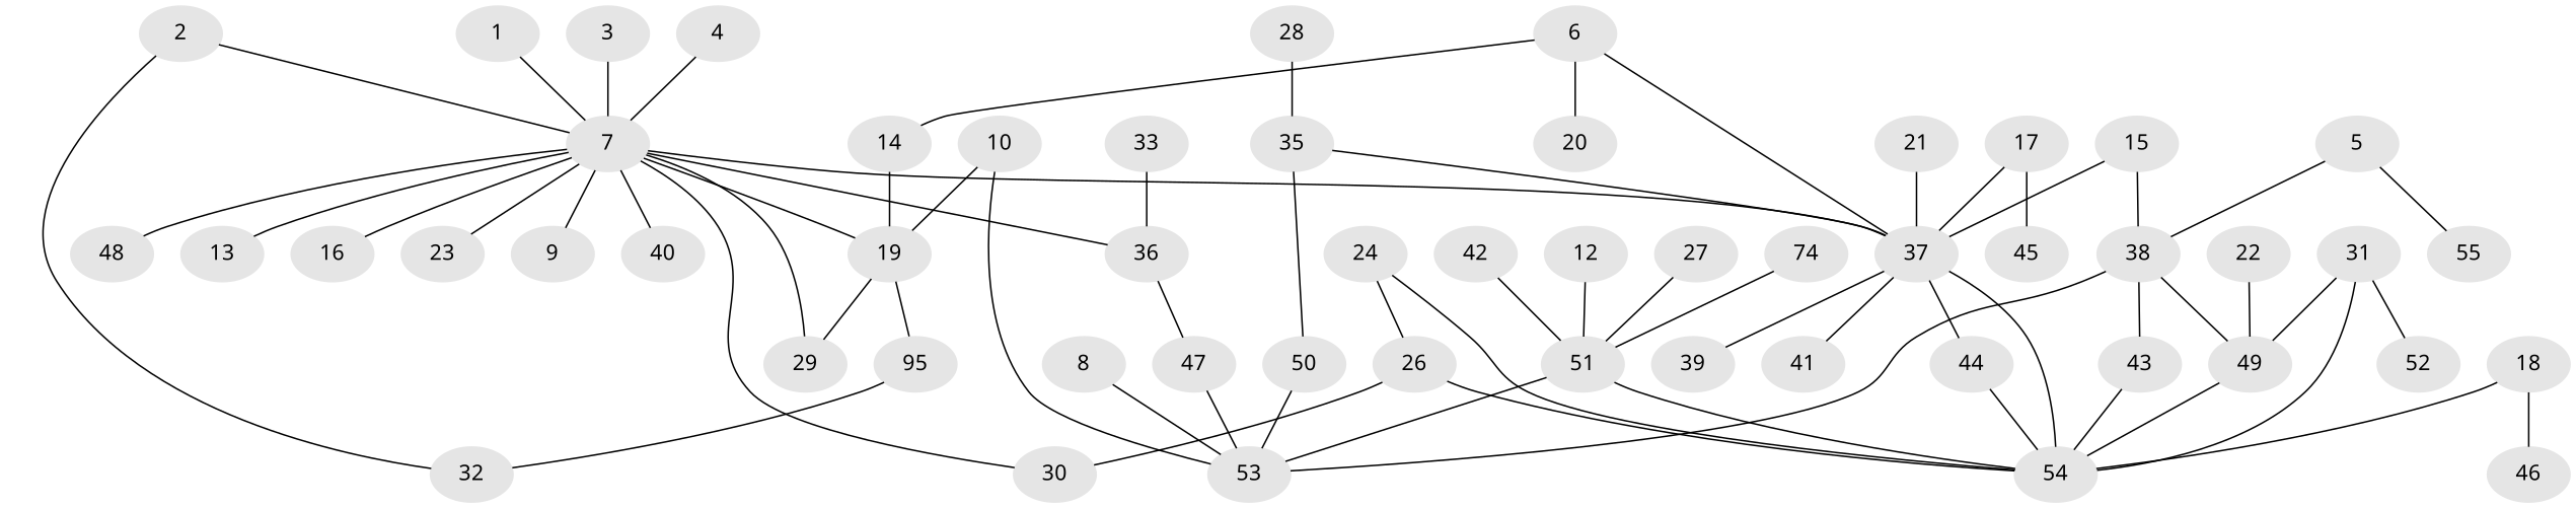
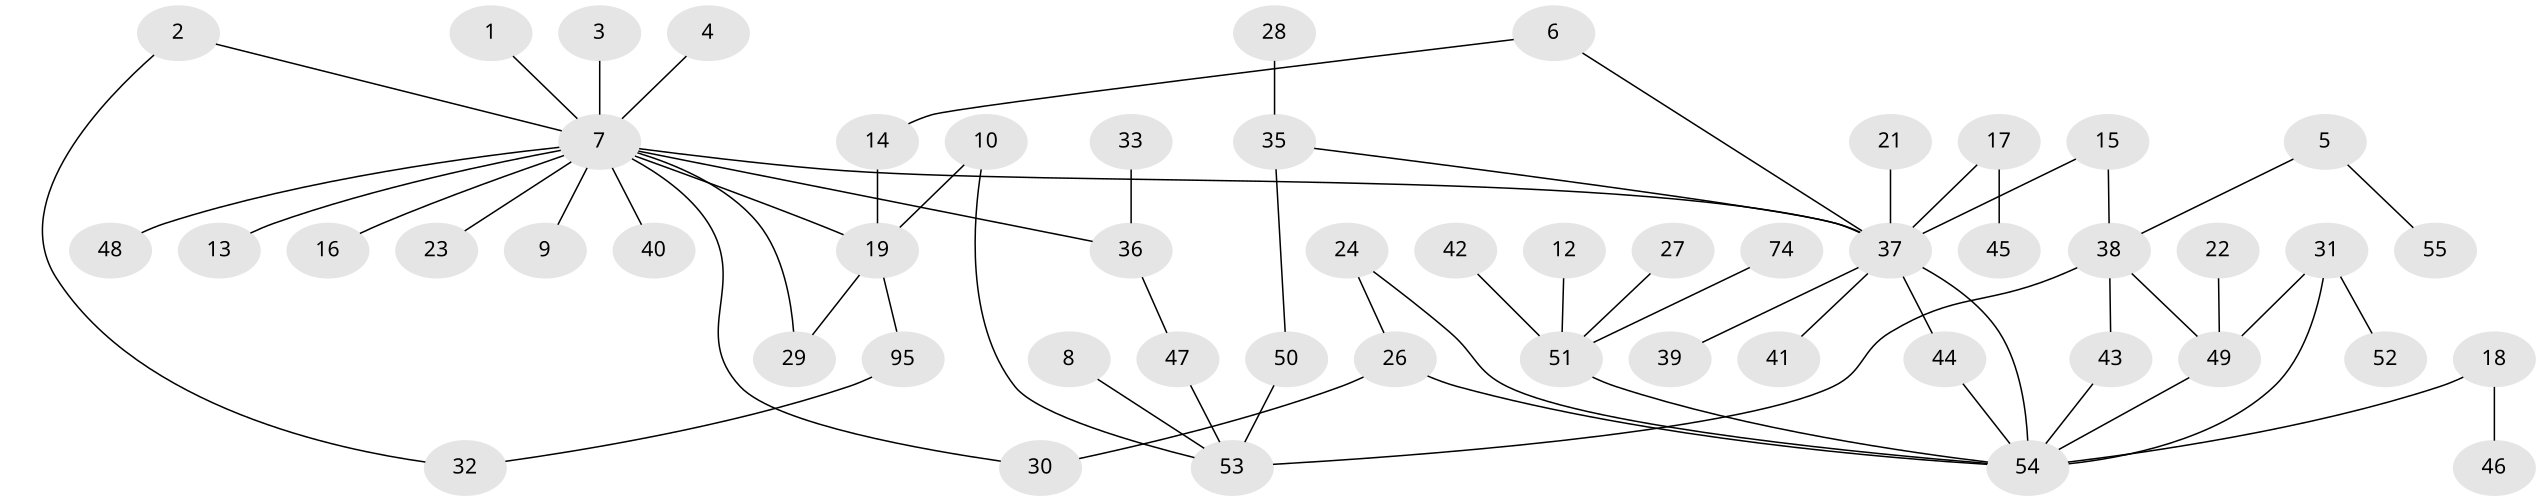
  graph {
    fontname="Noto Sans"
    node [color=gray90 fontname="Noto Sans" style=filled]
    edge [fontname="Noto Sans" weight=1.0]
    1
    7
    37
    9
    13
    16
    19
    23
    29
    30
    36
    40
    48
    2
    32
    3
    4
    5
    38
    55
    53
    49
    43
    6
    14
-   20
    54
    39
    41
    44
    n31 [label=95]
    47
    8
    10
    51
    12
    15
    17
    45
    18
    46
    21
    22
    24
    26
    27
    28
    35
    50
    31
    52
    33
    n53 [label=74]
    42
    1 -- 7
    7 -- 37
    7 -- 9
    7 -- 13
    7 -- 16
    7 -- 19
    7 -- 23
    7 -- 29
    7 -- 30
    7 -- 36
    7 -- 40
    7 -- 48
    37 -- 54
    37 -- 39
    37 -- 41
    37 -- 44
    19 -- 29
    19 -- n31
    36 -- 47
    2 -- 7
    2 -- 32
    3 -- 7
    4 -- 7
    5 -- 38
    5 -- 55
    38 -- 53
    38 -- 49
    38 -- 43
    49 -- 54
    43 -- 54
    6 -- 37
    6 -- 14
-   6 -- 20
    14 -- 19
    44 -- 54
    n31 -- 32
    47 -- 53
    8 -- 53
    10 -- 19
    10 -- 53
-   51 -- 53
    51 -- 54
    12 -- 51
    15 -- 37
    15 -- 38
    17 -- 37
    17 -- 45
    18 -- 54
    18 -- 46
    21 -- 37
    22 -- 49
    24 -- 54
    24 -- 26
    26 -- 30
    26 -- 54
    27 -- 51
    28 -- 35
    35 -- 37
    35 -- 50
    50 -- 53
    31 -- 49
    31 -- 54
    31 -- 52
    33 -- 36
    n53 -- 51
    42 -- 51
  }
